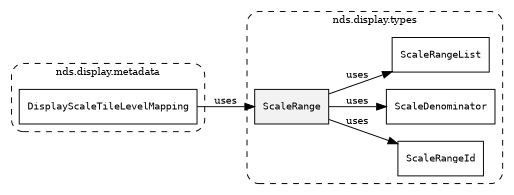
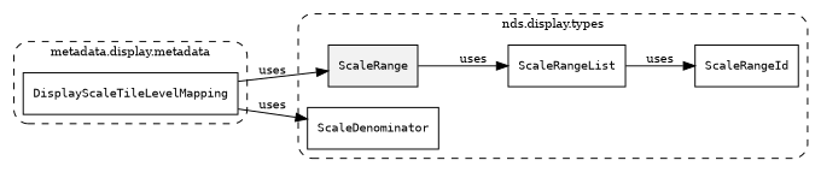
  digraph {
    fontsize=10
    rankdir=LR
    node [fontsize=10 shape=box]
    edge [fontsize=10]
    n1 [fillcolor="#0000000D" label=<<font face="monospace"><table align="center" border="0" cellspacing="0" cellpadding="0"><tr><td href="../../../content/packages/nds.core.types.html#Structure-ScaleRange" title="Structure defined in nds.core.types">ScaleRange</td></tr></table></font>> style=filled]
    n2 [label=<<font face="monospace"><table align="center" border="0" cellspacing="0" cellpadding="0"><tr><td href="../../../content/packages/nds.core.types.html#Subtype-ScaleRangeId" title="Subtype defined in nds.core.types">ScaleRangeId</td></tr></table></font>>]
    n3 [label=<<font face="monospace"><table align="center" border="0" cellspacing="0" cellpadding="0"><tr><td href="../../../content/packages/nds.core.types.html#Subtype-ScaleDenominator" title="Subtype defined in nds.core.types">ScaleDenominator</td></tr></table></font>>]
    n4 [label=<<font face="monospace"><table align="center" border="0" cellspacing="0" cellpadding="0"><tr><td href="../../../content/packages/nds.core.types.html#Structure-ScaleRangeList" title="Structure defined in nds.core.types">ScaleRangeList</td></tr></table></font>>]
    n5 [label=<<font face="monospace"><table align="center" border="0" cellspacing="0" cellpadding="0"><tr><td href="../../../content/packages/nds.display.metadata.html#Structure-DisplayScaleTileLevelMapping" title="Structure defined in nds.display.metadata">DisplayScaleTileLevelMapping</td></tr></table></font>>]
    subgraph cluster_1 {
      label="nds.display.types"
      style="dashed, rounded"
      n1
      n2
      n3
      n4
    }
    subgraph cluster_2 {
-     label="nds.display.metadata"
+     label="metadata.display.metadata"
      style="dashed, rounded"
      n5
    }
-   n1 -> n2 [label=uses]
-   n1 -> n3 [label=uses]
+   n4 -> n2 [label=uses]
+   n5 -> n3 [label=uses]
    n1 -> n4 [label=uses]
    n5 -> n1 [label=uses]
  }
